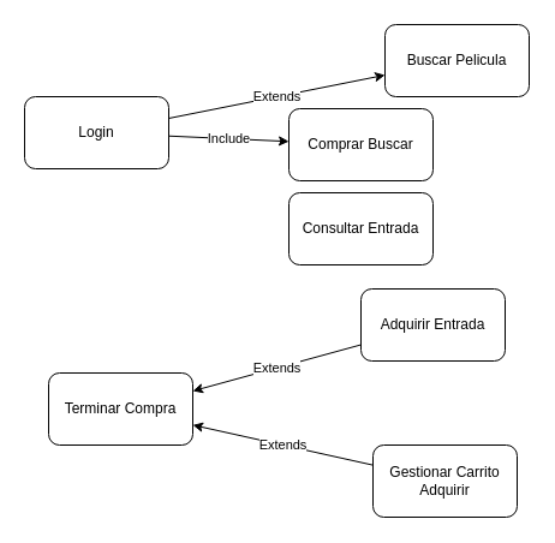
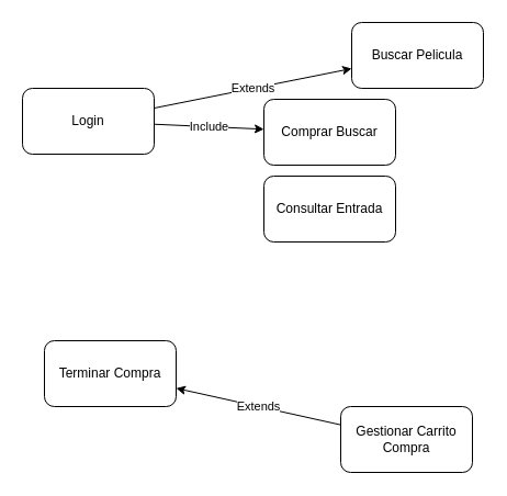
  <mxCell id="0" />
  <mxCell id="1" parent="0" />
- <mxCell id="2" value="Extends" style="rounded=0;orthogonalLoop=1;jettySize=auto;html=1;entryX=1;entryY=0.25;entryDx=0;entryDy=0;" edge="1" parent="1" source="3" target="6"><mxGeometry relative="1" as="geometry" /></mxCell>
- <mxCell id="3" value="Adquirir Entrada" style="rounded=1;whiteSpace=wrap;html=1;" vertex="1" parent="1"><mxGeometry x="300" y="240" width="120" height="60" as="geometry" /></mxCell>
  <mxCell id="4" value="Extends" style="rounded=0;orthogonalLoop=1;jettySize=auto;html=1;" edge="1" parent="1" source="5" target="6"><mxGeometry relative="1" as="geometry" /></mxCell>
- <mxCell id="5" value="Gestionar Carrito Adquirir" style="rounded=1;whiteSpace=wrap;html=1;" vertex="1" parent="1"><mxGeometry x="310" y="370" width="120" height="60" as="geometry" /></mxCell>
+ <mxCell id="5" value="Gestionar Carrito Compra" style="rounded=1;whiteSpace=wrap;html=1;" vertex="1" parent="1"><mxGeometry x="310" y="370" width="120" height="60" as="geometry" /></mxCell>
  <mxCell id="6" value="Terminar Compra" style="rounded=1;whiteSpace=wrap;html=1;" vertex="1" parent="1"><mxGeometry x="40" y="310" width="120" height="60" as="geometry" /></mxCell>
  <mxCell id="7" value="Buscar Pelicula" style="rounded=1;whiteSpace=wrap;html=1;" vertex="1" parent="1"><mxGeometry x="320" y="20" width="120" height="60" as="geometry" /></mxCell>
  <mxCell id="8" value="Comprar Buscar" style="rounded=1;whiteSpace=wrap;html=1;" vertex="1" parent="1"><mxGeometry x="240" y="90" width="120" height="60" as="geometry" /></mxCell>
  <mxCell id="9" value="Consultar Entrada" style="rounded=1;whiteSpace=wrap;html=1;" vertex="1" parent="1"><mxGeometry x="240" y="160" width="120" height="60" as="geometry" /></mxCell>
  <mxCell id="10" value="Extends" style="rounded=0;orthogonalLoop=1;jettySize=auto;html=1;" edge="1" parent="1" source="12" target="7"><mxGeometry relative="1" as="geometry" /></mxCell>
  <mxCell id="11" value="Include" style="rounded=0;orthogonalLoop=1;jettySize=auto;html=1;" edge="1" parent="1" source="12" target="8"><mxGeometry relative="1" as="geometry" /></mxCell>
  <mxCell id="12" value="Login" style="rounded=1;whiteSpace=wrap;html=1;" vertex="1" parent="1"><mxGeometry x="20" y="80" width="120" height="60" as="geometry" /></mxCell>
